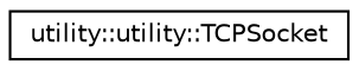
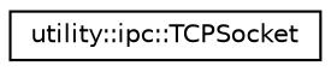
  digraph {
    rankdir=LR
-   n1 [color=black fillcolor=white fontname=Helvetica fontsize=10 height=0.2 label="utility::utility::TCPSocket" shape=record style=filled width=0.4]
+   n1 [color=black fillcolor=white fontname=Helvetica fontsize=10 height=0.2 label="utility::ipc::TCPSocket" shape=record style=filled width=0.4]
  }
